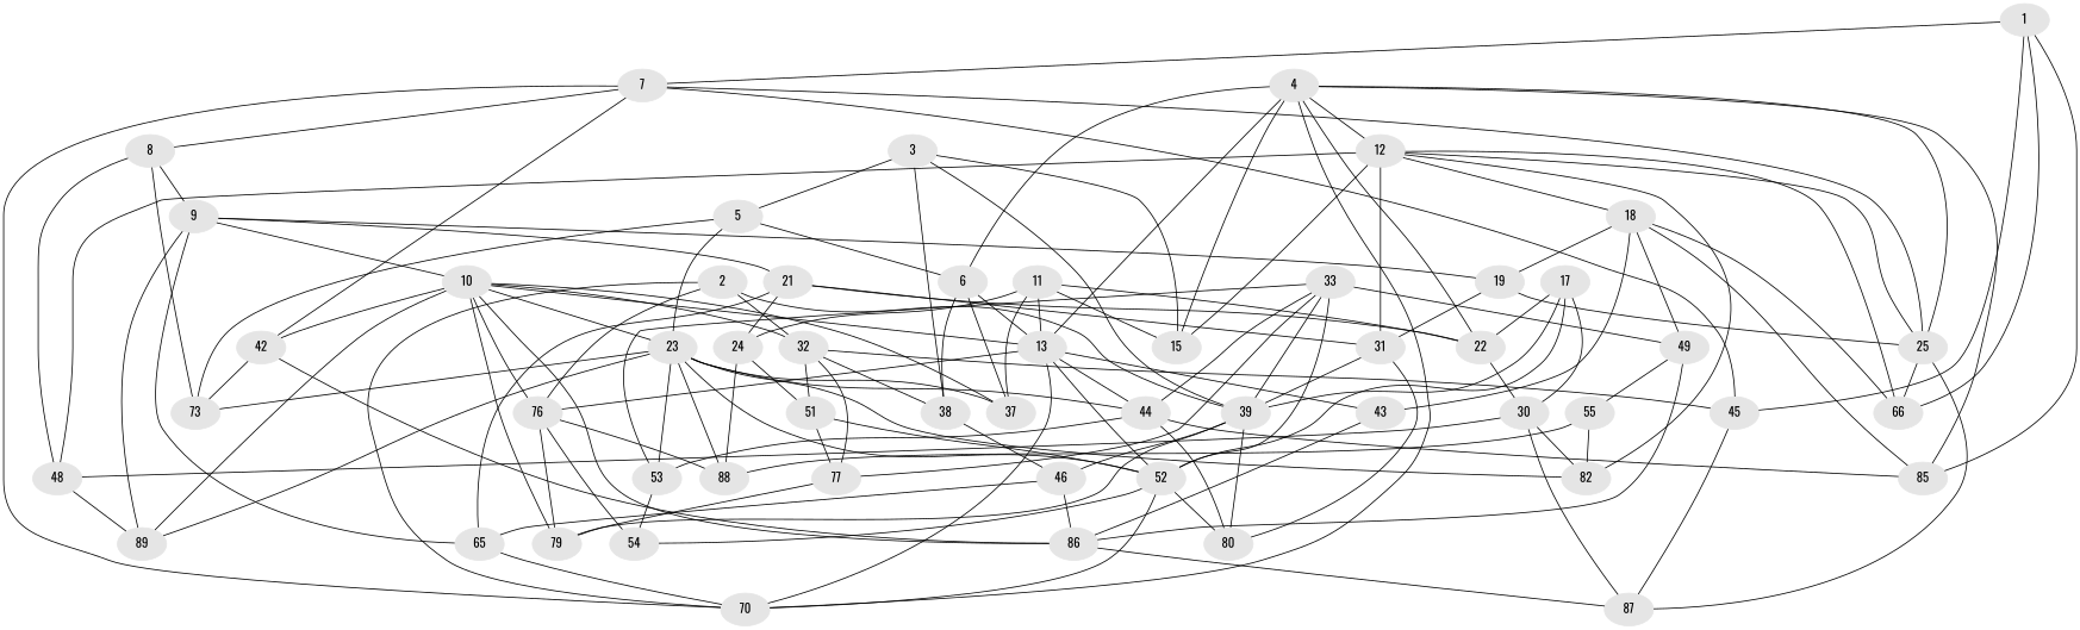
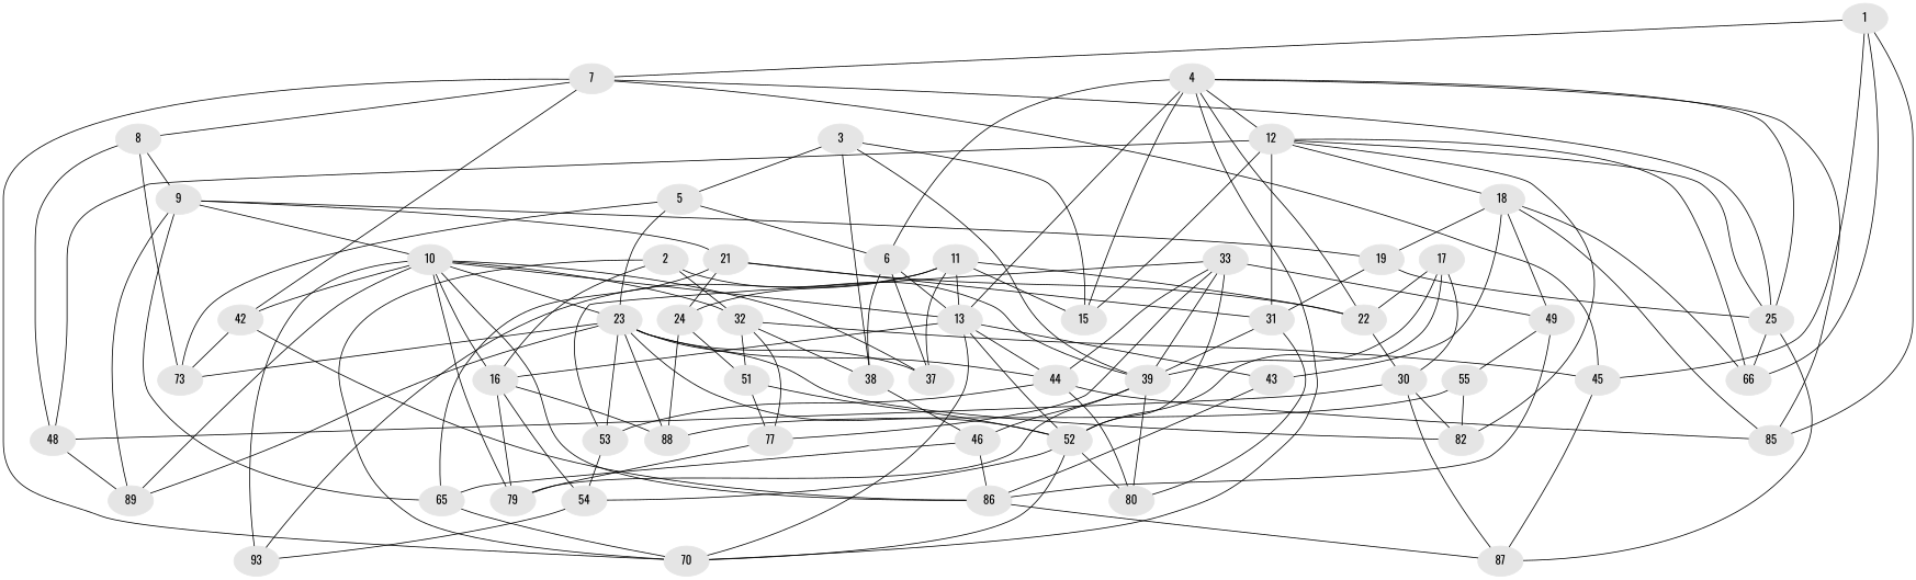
  graph {
    fontname=Oswald
    node [color=gray90 fontname=Oswald style=filled]
    edge [fontname=Oswald]
    7 [super="+68"]
    45
    70 [super="+74"]
    25 [super="+29"]
    8
    42
    1
    66
    85
    87
-   16 [super="+90" label=76]
+   16 [super="+90"]
    79
    54
    88
    2
    32 [super="+69"]
    39 [super="+81"]
    38
    51
    77
    80
    46
    5 [super="+95"]
    6 [super="+83"]
    23 [super="+41+72"]
    73
    3
    15
    4 [super="+14"]
    12 [super="+75+63"]
    13 [super="+61+20"]
    22 [super="+26"]
    37
    48
    18 [super="+50"]
    31 [super="+57"]
    82
    43
    44 [super="+91"]
    52 [super="+60"]
    30 [super="+71"]
    89
    53
    9 [super="+56"]
    86 [super="+92"]
    10 [super="+78+58+40+36"]
    19
    21 [super="+59"]
    65
+   93
    24
    11 [super="+62"]
    17 [super="+34"]
    49
    55
    33 [super="+47"]
    7 -- 45
    7 -- 70
    7 -- 25
    7 -- 8
    7 -- 42
    45 -- 87
    25 -- 66
    25 -- 87
    8 -- 73
    8 -- 48
    8 -- 9
    42 -- 73
    42 -- 86
    1 -- 7
    1 -- 45
    1 -- 66
    1 -- 85
    16 -- 79
    16 -- 54
    16 -- 88
+   54 -- 93
    2 -- 70
    2 -- 16
    2 -- 32
    2 -- 39
    32 -- 45
    32 -- 38
    32 -- 51
    32 -- 77
    39 -- 79
    39 -- 80
    39 -- 46
    38 -- 46
    51 -- 77
    51 -- 52
    77 -- 79
    46 -- 86
    46 -- 65
    5 -- 6
    5 -- 23
    5 -- 73
    6 -- 38
    6 -- 13 [weight=2]
    6 -- 37
    23 -- 88
    23 -- 73
    23 -- 37
    23 -- 82
    23 -- 44
    23 -- 52
    23 -- 89
    23 -- 53
    3 -- 39
    3 -- 38
    3 -- 5
    3 -- 15
    4 -- 70
    4 -- 25
    4 -- 85
    4 -- 6
    4 -- 15
    4 -- 12
    4 -- 13
    4 -- 22
    12 -- 25
    12 -- 66
    12 -- 15
    12 -- 48
    12 -- 18
    12 -- 31 [weight=2]
    12 -- 82
    13 -- 70
    13 -- 16
    13 -- 43 [weight=2]
    13 -- 44
    13 -- 52
    22 -- 30
    48 -- 89
    18 -- 66
    18 -- 85
    18 -- 43
    18 -- 19
    18 -- 49
    31 -- 39
    31 -- 80
    43 -- 86
    44 -- 85
    44 -- 80
    44 -- 53
    52 -- 70
    52 -- 54
    52 -- 80
    30 -- 87
    30 -- 48
    30 -- 82
    53 -- 54
    9 -- 89
    9 -- 10
    9 -- 19
    9 -- 21
    9 -- 65
    86 -- 87
    10 -- 42
    10 -- 16
    10 -- 79
    10 -- 32
    10 -- 23
    10 -- 13
    10 -- 37
    10 -- 89
    10 -- 86
+   10 -- 93 [weight=2]
    19 -- 25
    19 -- 31
    21 -- 22
    21 -- 31
    21 -- 65
    21 -- 24
    65 -- 70
    24 -- 88
    24 -- 51
    11 -- 15
    11 -- 13
    11 -- 22
    11 -- 37
+   11 -- 93
    11 -- 24
    17 -- 39
    17 -- 22 [weight=2]
    17 -- 52
    17 -- 30
    49 -- 86
    49 -- 55
    55 -- 88
    55 -- 82
    33 -- 39
    33 -- 77
    33 -- 44
    33 -- 52
    33 -- 53
    33 -- 49
  }
